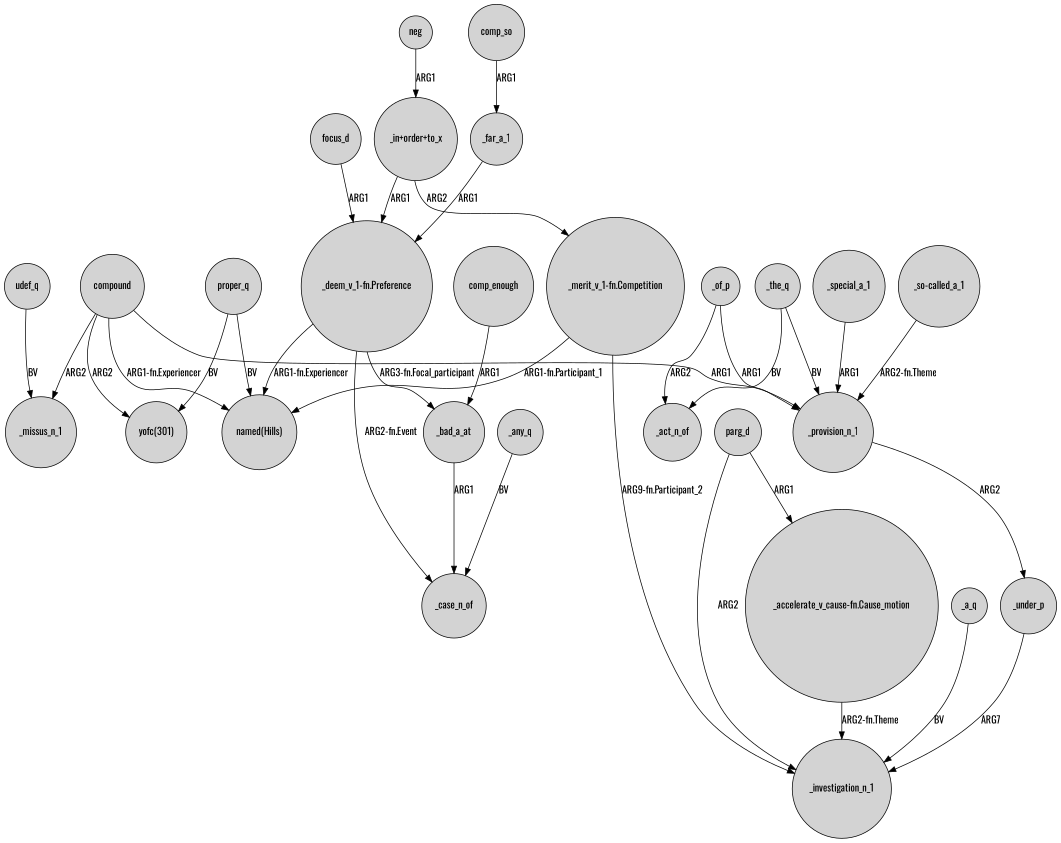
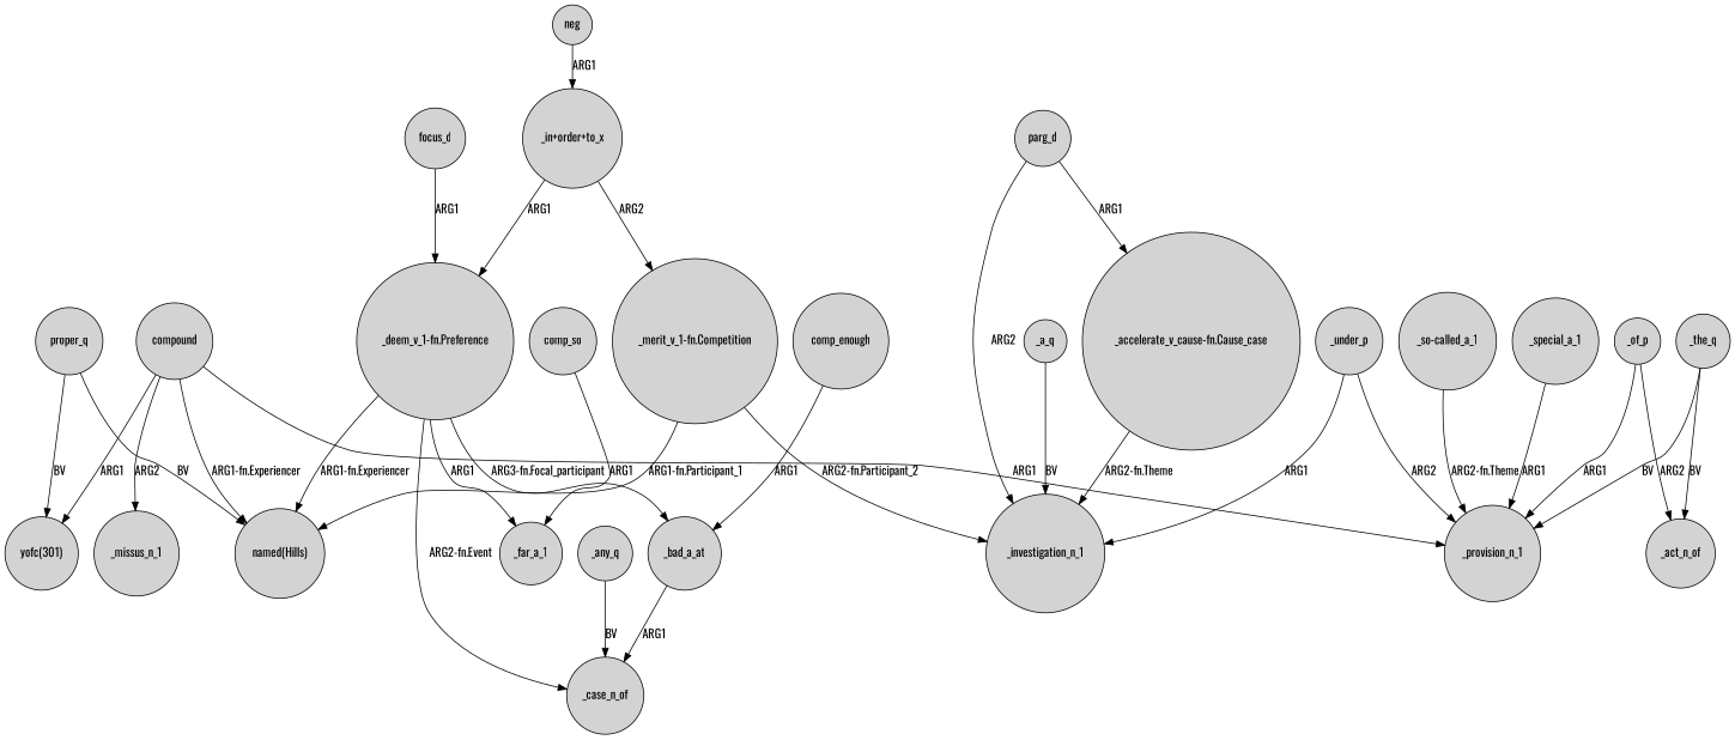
  digraph {
    fontname=Oswald
    node [fontname=Oswald shape=circle style=filled]
    edge [fontname=Oswald]
    compound
    "yofc(301)"
    _provision_n_1
    "named(Hills)"
    _missus_n_1
    comp_so
    _far_a_1
    "_deem_v_1-fn.Preference"
    _case_n_of
    _bad_a_at
    _of_p
    _act_n_of
    neg
    "_in+order+to_x"
    "_merit_v_1-fn.Competition"
    _investigation_n_1
    _under_p
    _the_q
    _special_a_1
    focus_d
    "_so-called_a_1"
    comp_enough
    _any_q
    parg_d
-   "_accelerate_v_cause-fn.Cause_motion"
+   "_accelerate_v_cause-fn.Cause_motion" [label="_accelerate_v_cause-fn.Cause_case"]
    proper_q
    _a_q
-   udef_q
-   compound -> "yofc(301)" [label=ARG2]
+   compound -> "yofc(301)" [label=ARG1]
    compound -> _provision_n_1 [label=ARG1]
    compound -> "named(Hills)" [label="ARG1-fn.Experiencer"]
    compound -> _missus_n_1 [label=ARG2]
    comp_so -> _far_a_1 [label=ARG1]
-   _far_a_1 -> "_deem_v_1-fn.Preference" [label=ARG1]
+   "_deem_v_1-fn.Preference" -> _far_a_1 [label=ARG1]
    "_deem_v_1-fn.Preference" -> "named(Hills)" [label="ARG1-fn.Experiencer"]
    "_deem_v_1-fn.Preference" -> _case_n_of [label="ARG2-fn.Event"]
    "_deem_v_1-fn.Preference" -> _bad_a_at [label="ARG3-fn.Focal_participant"]
    _bad_a_at -> _case_n_of [label=ARG1]
    _of_p -> _provision_n_1 [label=ARG1]
    _of_p -> _act_n_of [label=ARG2]
    neg -> "_in+order+to_x" [label=ARG1]
    "_in+order+to_x" -> "_deem_v_1-fn.Preference" [label=ARG1]
    "_in+order+to_x" -> "_merit_v_1-fn.Competition" [label=ARG2]
    "_merit_v_1-fn.Competition" -> "named(Hills)" [label="ARG1-fn.Participant_1"]
-   "_merit_v_1-fn.Competition" -> _investigation_n_1 [label="ARG9-fn.Participant_2"]
-   _provision_n_1 -> _under_p [label=ARG2]
-   _under_p -> _investigation_n_1 [label=ARG7]
+   "_merit_v_1-fn.Competition" -> _investigation_n_1 [label="ARG2-fn.Participant_2"]
+   _under_p -> _provision_n_1 [label=ARG2]
+   _under_p -> _investigation_n_1 [label=ARG1]
    _the_q -> _provision_n_1 [label=BV]
    _the_q -> _act_n_of [label=BV]
    _special_a_1 -> _provision_n_1 [label=ARG1]
    focus_d -> "_deem_v_1-fn.Preference" [label=ARG1]
    "_so-called_a_1" -> _provision_n_1 [label="ARG2-fn.Theme"]
    comp_enough -> _bad_a_at [label=ARG1]
    _any_q -> _case_n_of [label=BV]
    parg_d -> _investigation_n_1 [label=ARG2]
    parg_d -> "_accelerate_v_cause-fn.Cause_motion" [label=ARG1]
    "_accelerate_v_cause-fn.Cause_motion" -> _investigation_n_1 [label="ARG2-fn.Theme"]
    proper_q -> "yofc(301)" [label=BV]
    proper_q -> "named(Hills)" [label=BV]
    _a_q -> _investigation_n_1 [label=BV]
-   udef_q -> _missus_n_1 [label=BV]
  }
